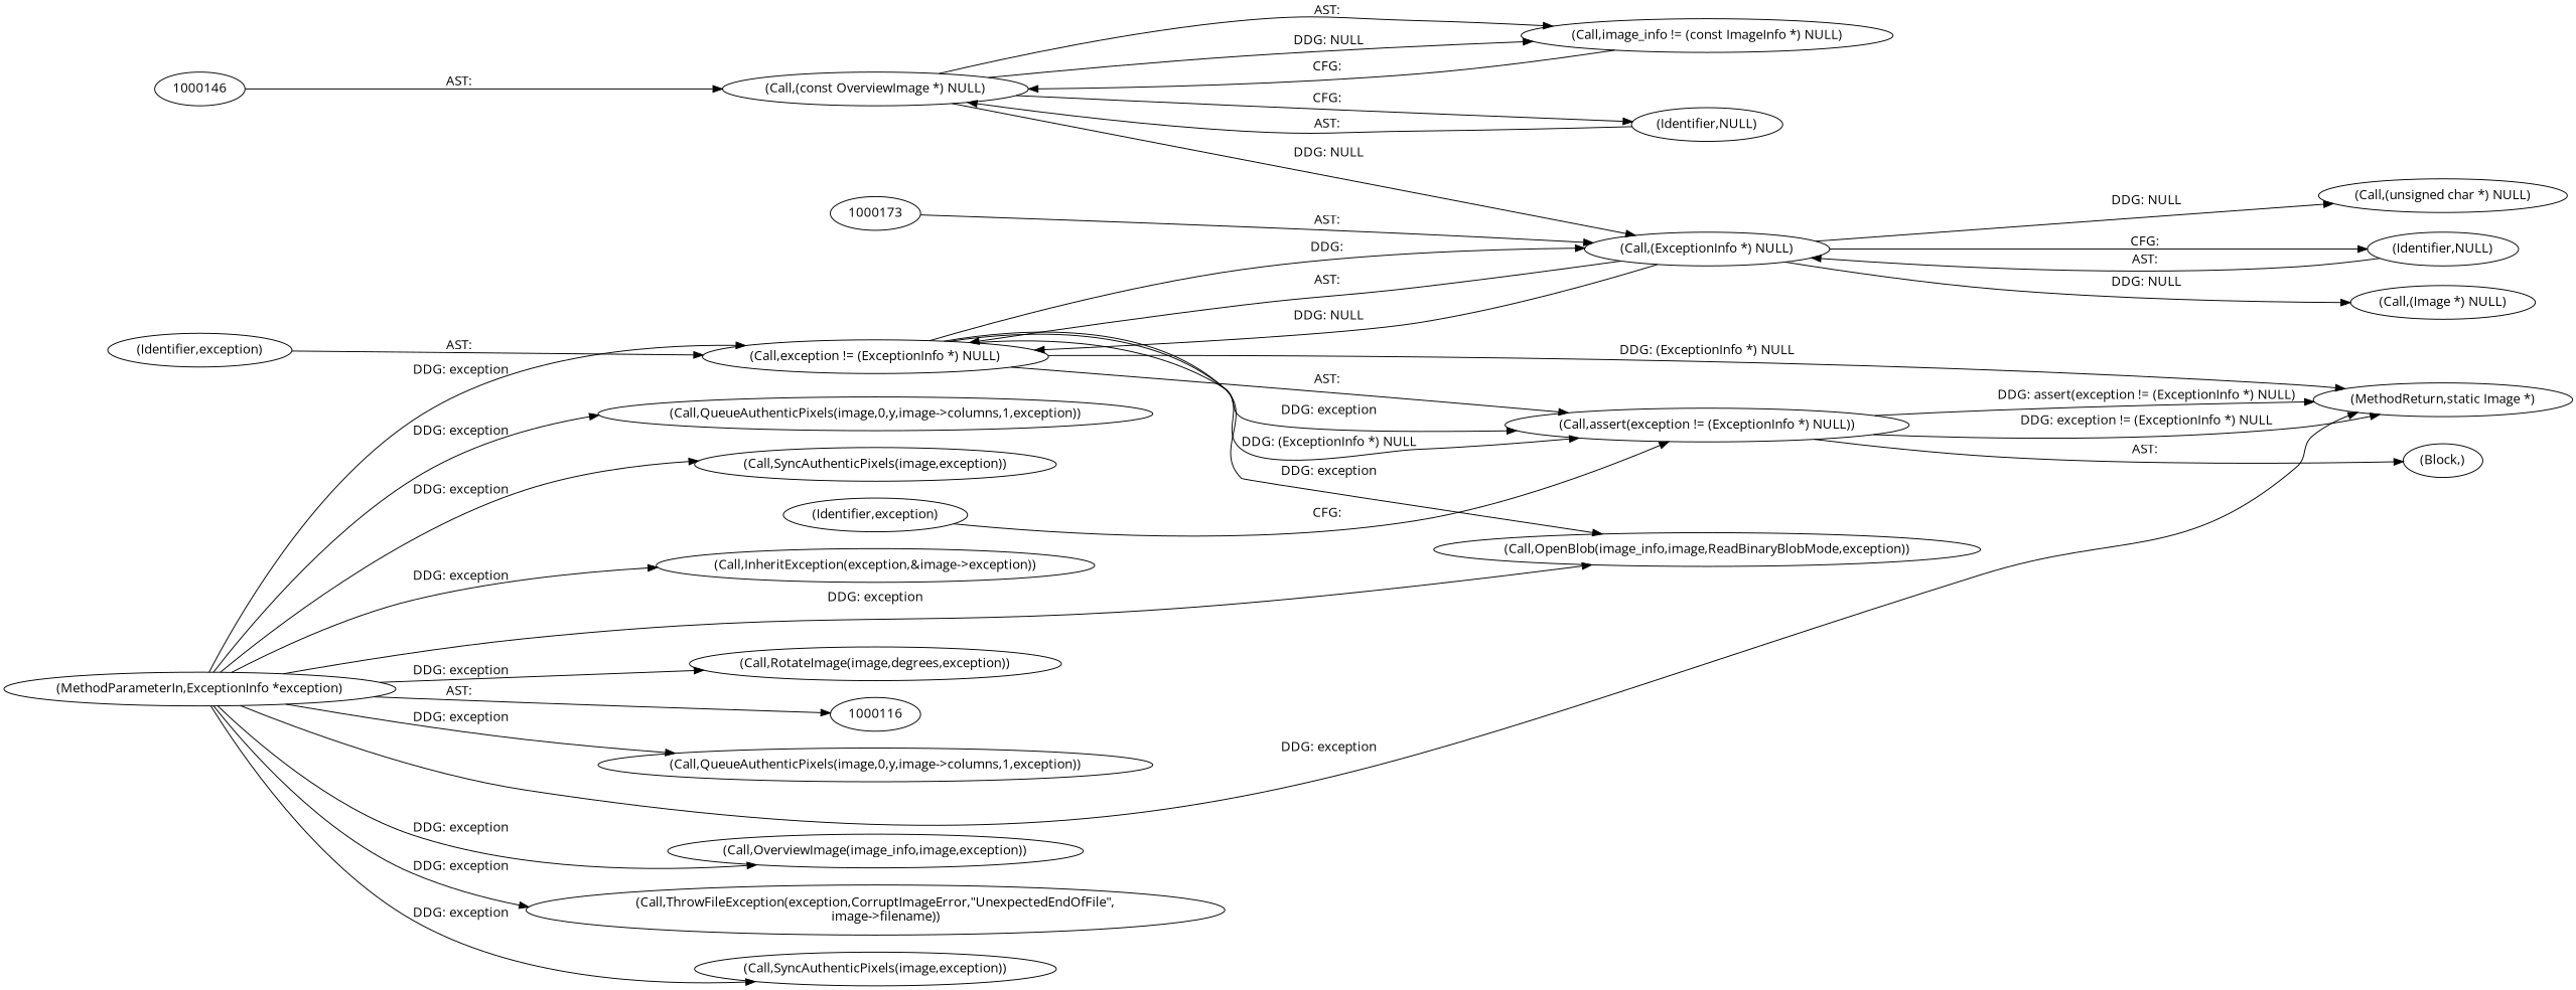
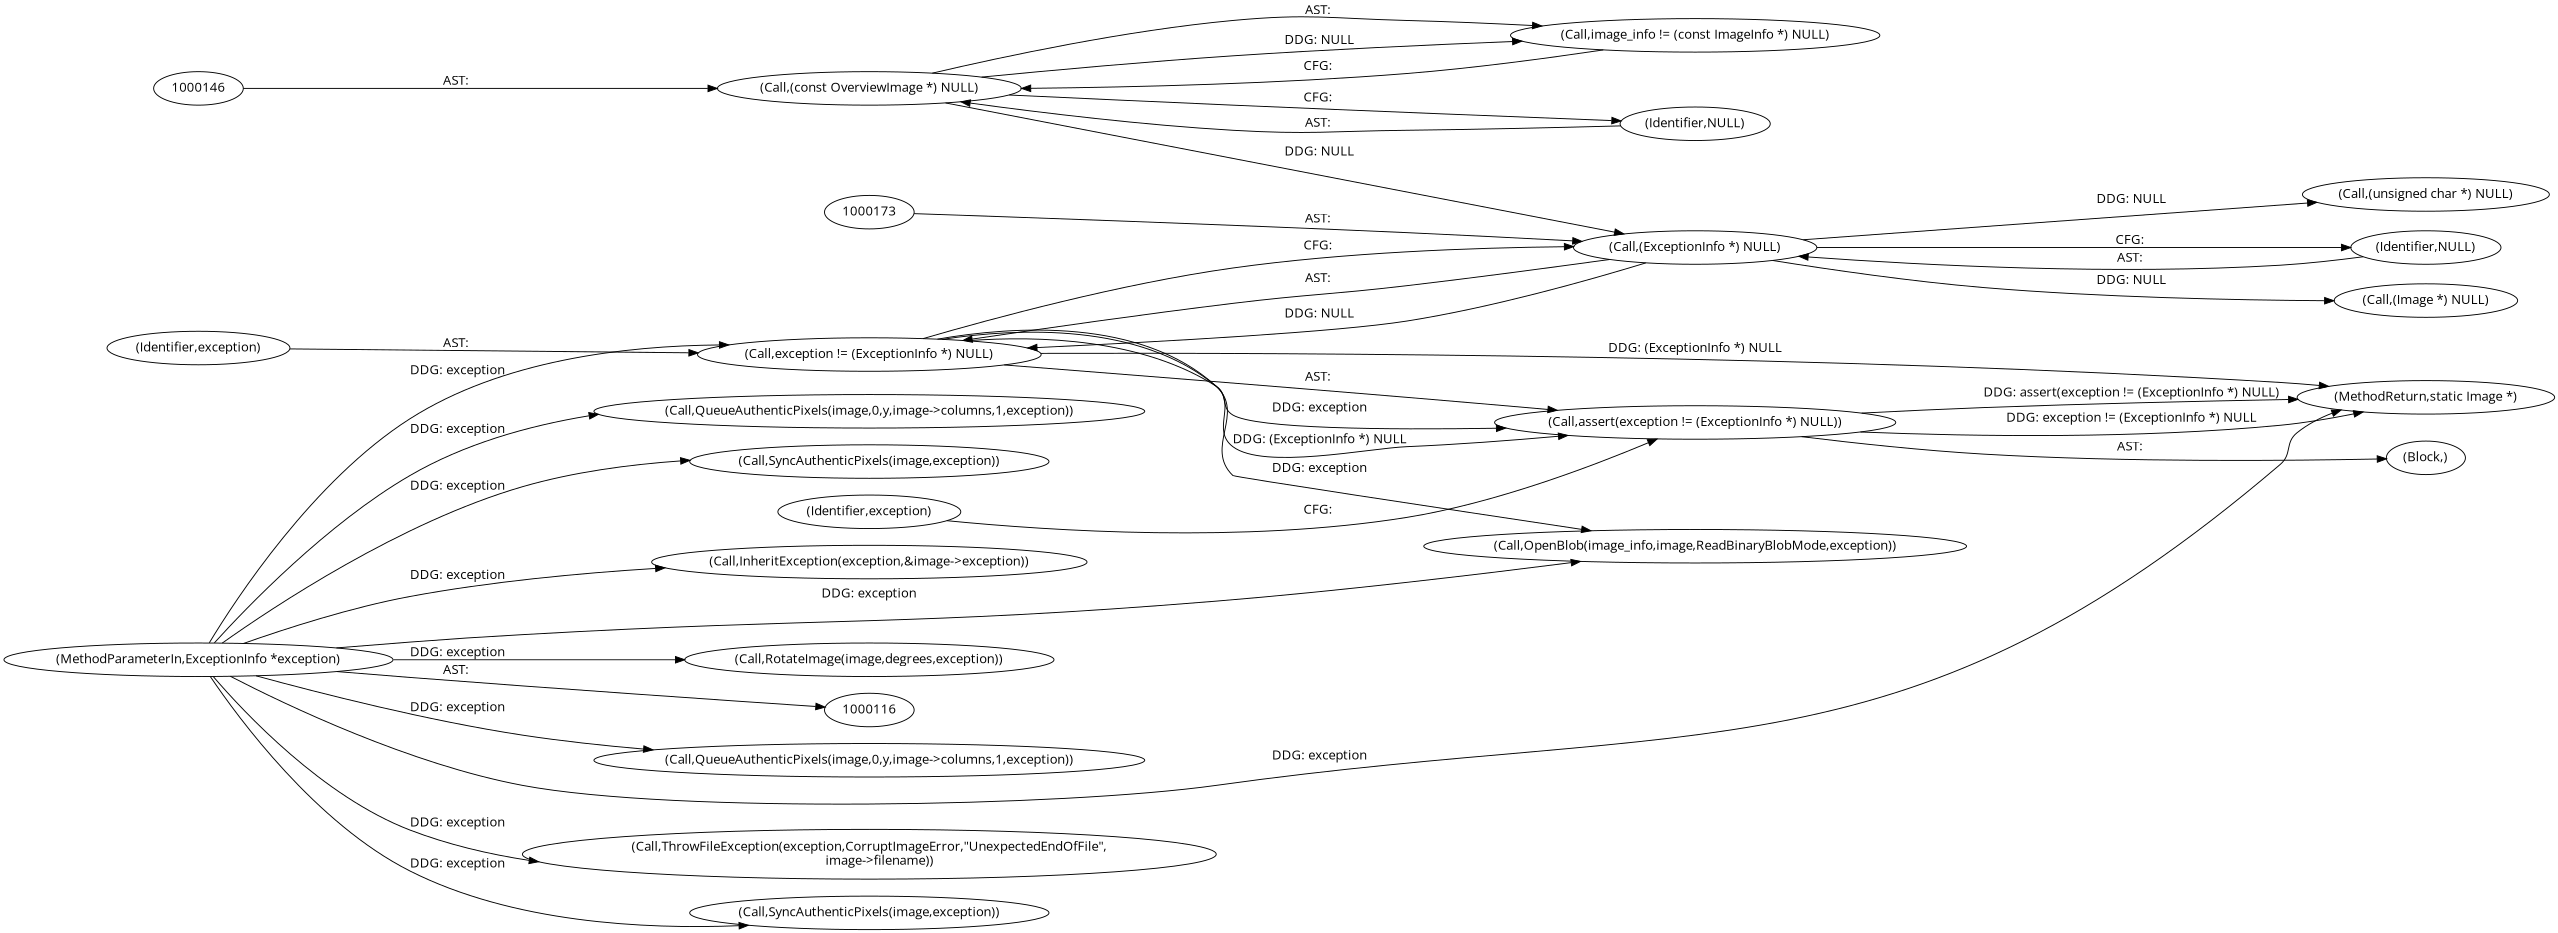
  digraph {
    fontname="Open Sans"
    rankdir=LR
    node [fontname="Open Sans"]
    edge [fontname="Open Sans"]
    n1 [label="(Call,assert(exception != (ExceptionInfo *) NULL))"]
    n2 [label="(Block,)"]
    n3 [label="(MethodReturn,static Image *)"]
    n4 [label="(Call,exception != (ExceptionInfo *) NULL)"]
    n5 [label="(Call,(ExceptionInfo *) NULL)"]
    n6 [label="(Call,OpenBlob(image_info,image,ReadBinaryBlobMode,exception))"]
    n7 [label="(Call,(unsigned char *) NULL)"]
    n8 [label="(Call,(Image *) NULL)"]
    n9 [label="(Identifier,NULL)"]
    n10 [label="(MethodParameterIn,ExceptionInfo *exception)"]
    n11 [label="(Call,QueueAuthenticPixels(image,0,y,image->columns,1,exception))"]
-   n12 [label="(Call,OverviewImage(image_info,image,exception))"]
    n13 [label="(Call,ThrowFileException(exception,CorruptImageError,\"UnexpectedEndOfFile\",\n      image->filename))"]
    n14 [label="(Call,SyncAuthenticPixels(image,exception))"]
    n15 [label="(Call,QueueAuthenticPixels(image,0,y,image->columns,1,exception))"]
    n16 [label="(Call,SyncAuthenticPixels(image,exception))"]
    n17 [label="(Call,InheritException(exception,&image->exception))"]
    n18 [label="(Call,RotateImage(image,degrees,exception))"]
    1000116
    n20 [label="(Call,(const OverviewImage *) NULL)"]
    n21 [label="(Call,image_info != (const ImageInfo *) NULL)"]
    n22 [label="(Identifier,NULL)"]
    n23 [label="(Identifier,exception)"]
    n24 [label="(Identifier,exception)"]
    1000173
    1000146
    n1 -> n2 [label="AST: "]
    n1 -> n3 [label="DDG: assert(exception != (ExceptionInfo *) NULL)"]
    n1 -> n3 [label="DDG: exception != (ExceptionInfo *) NULL"]
    n4 -> n1 [label="AST: "]
    n4 -> n1 [label="DDG: exception"]
    n4 -> n1 [label="DDG: (ExceptionInfo *) NULL"]
    n4 -> n3 [label="DDG: (ExceptionInfo *) NULL"]
-   n4 -> n5 [label="DDG: "]
+   n4 -> n5 [label="CFG: "]
    n4 -> n6 [label="DDG: exception"]
    n5 -> n4 [label="AST: "]
    n5 -> n4 [label="DDG: NULL"]
    n5 -> n7 [label="DDG: NULL"]
    n5 -> n8 [label="DDG: NULL"]
    n5 -> n9 [label="CFG: "]
    n9 -> n5 [label="AST: "]
    n10 -> n3 [label="DDG: exception"]
    n10 -> n4 [label="DDG: exception"]
    n10 -> n6 [label="DDG: exception"]
    n10 -> n11 [label="DDG: exception"]
-   n10 -> n12 [label="DDG: exception"]
    n10 -> n13 [label="DDG: exception"]
    n10 -> n14 [label="DDG: exception"]
    n10 -> n15 [label="DDG: exception"]
    n10 -> n16 [label="DDG: exception"]
    n10 -> n17 [label="DDG: exception"]
    n10 -> n18 [label="DDG: exception"]
    n10 -> 1000116 [label="AST: "]
    n20 -> n5 [label="DDG: NULL"]
    n20 -> n21 [label="AST: "]
    n20 -> n21 [label="DDG: NULL"]
    n20 -> n22 [label="CFG: "]
    n21 -> n20 [label="CFG: "]
    n22 -> n20 [label="AST: "]
    n23 -> n4 [label="AST: "]
    n24 -> n1 [label="CFG: "]
    1000173 -> n5 [label="AST: "]
    1000146 -> n20 [label="AST: "]
  }
